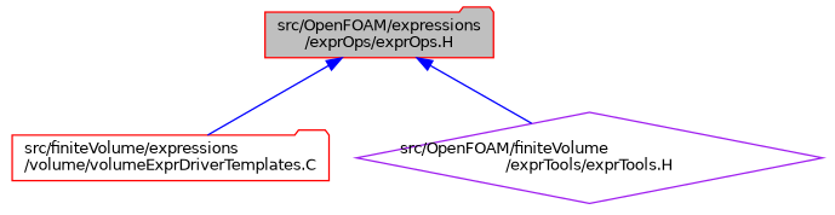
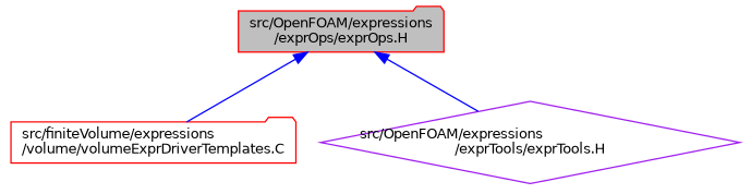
  digraph {
    node [color=red fontname=Helvetica fontsize=10 shape=folder]
    edge [color=blue dir=back fontname=Helvetica fontsize=10 labelfontname=Helvetica labelfontsize=10 style=solid]
    n1 [fillcolor=grey75 fontcolor=black height=0.2 label="src/OpenFOAM/expressions\l/exprOps/exprOps.H" style=filled width=0.4]
    n2 [height=0.2 label="src/finiteVolume/expressions\l/volume/volumeExprDriverTemplates.C" width=0.4]
-   n3 [color=purple height=0.2 label="src/OpenFOAM/finiteVolume\l/exprTools/exprTools.H" shape=diamond width=0.4]
+   n3 [color=purple height=0.2 label="src/OpenFOAM/expressions\l/exprTools/exprTools.H" shape=diamond width=0.4]
    n1 -> n2
    n1 -> n3
  }
